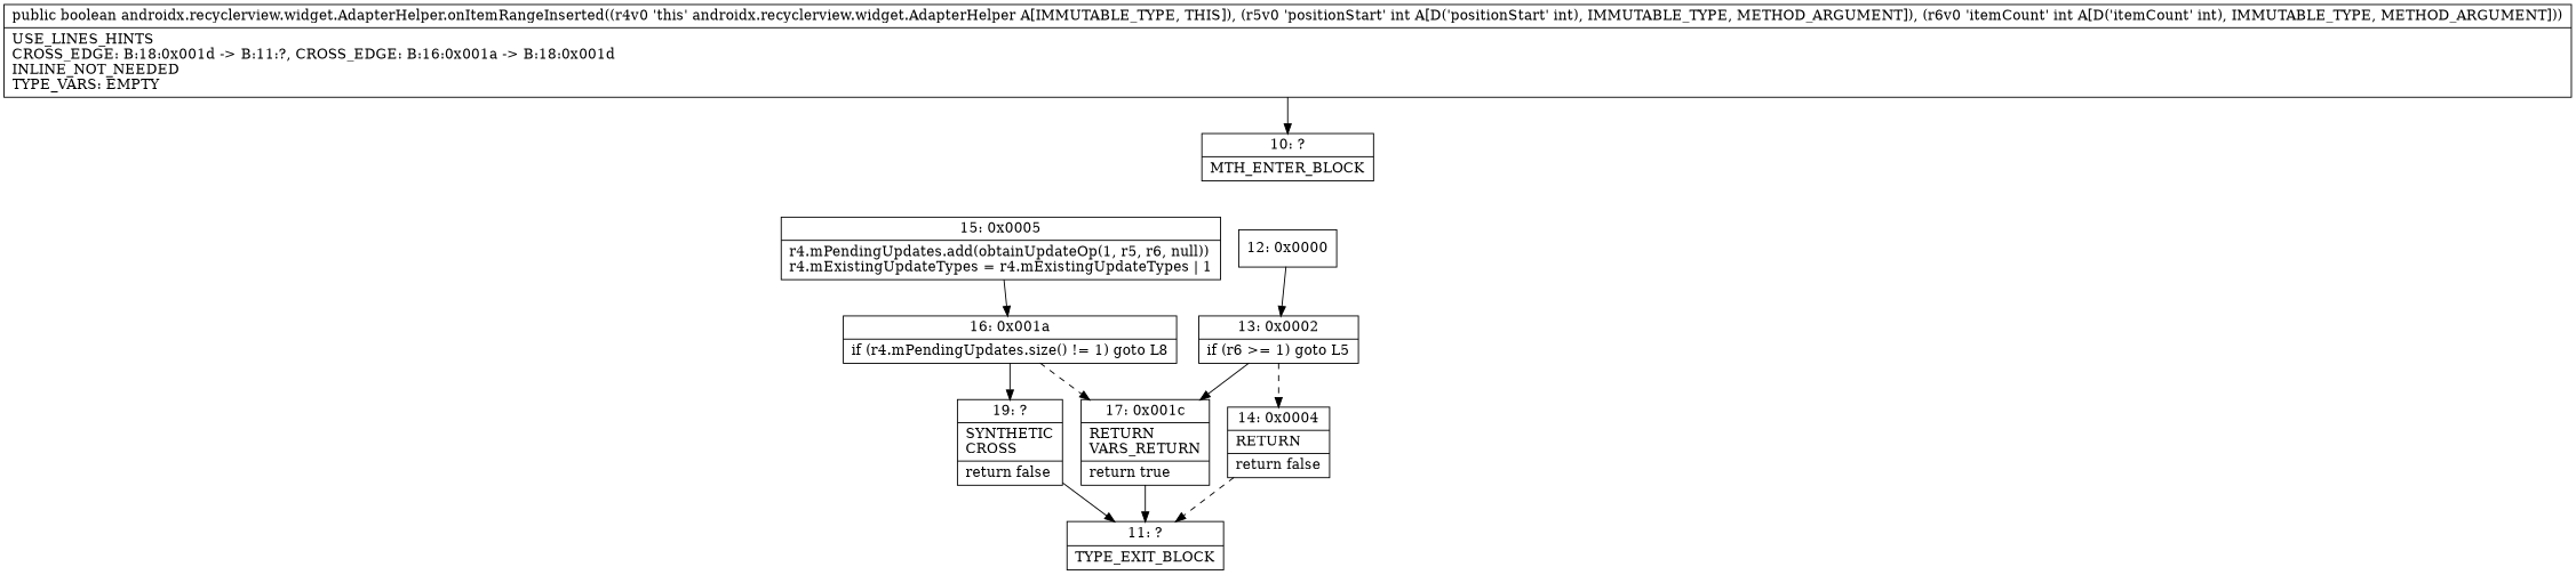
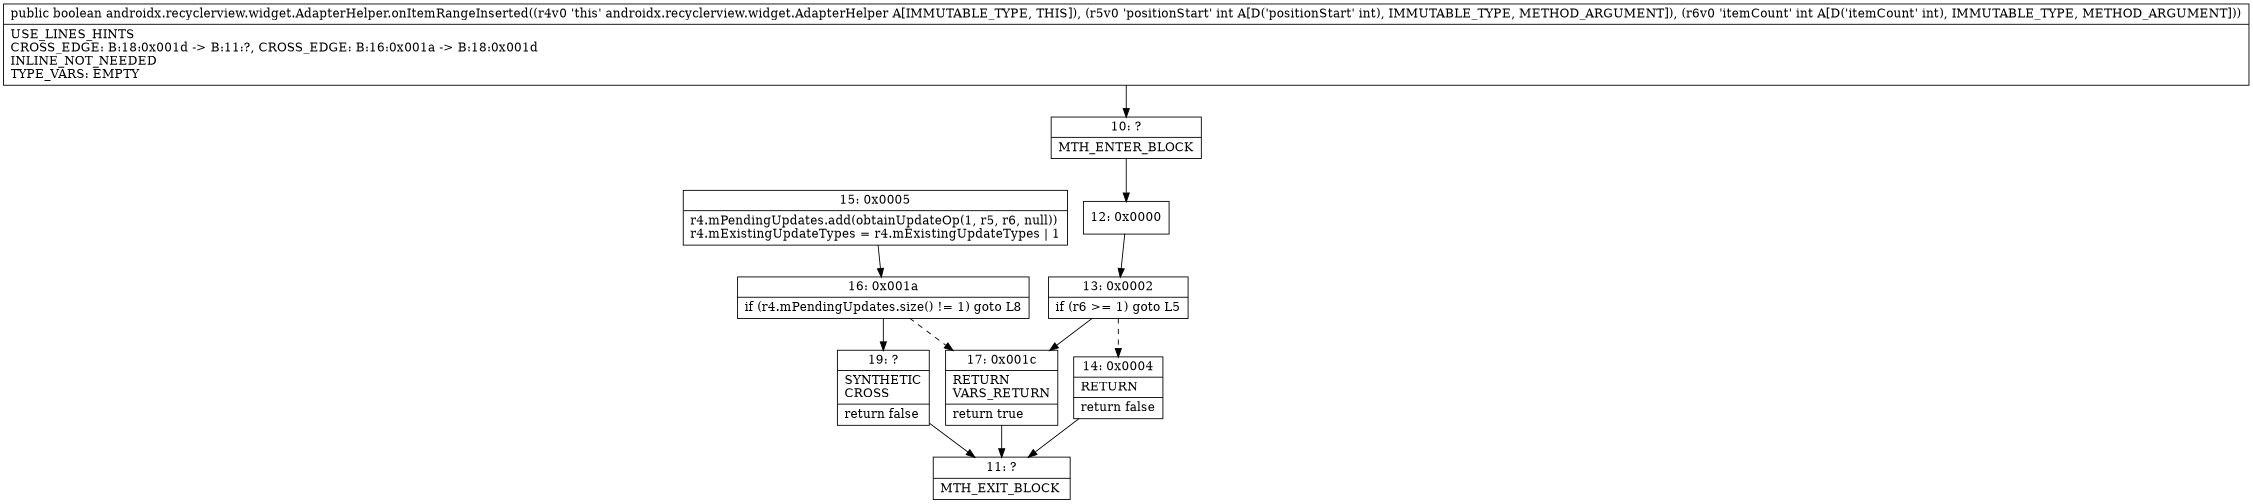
  digraph {
    node [shape=record]
    n1 [label="{10\:\ ?|MTH_ENTER_BLOCK\l}"]
    n2 [label="{12\:\ 0x0000}"]
    n3 [label="{13\:\ 0x0002|if (r6 \>= 1) goto L5\l}"]
    n4 [label="{14\:\ 0x0004|RETURN\l|return false\l}"]
    n5 [label="{17\:\ 0x001c|RETURN\lVARS_RETURN\l|return true\l}"]
-   n6 [label="{11\:\ ?|TYPE_EXIT_BLOCK\l}"]
+   n6 [label="{11\:\ ?|MTH_EXIT_BLOCK\l}"]
    n7 [label="{15\:\ 0x0005|r4.mPendingUpdates.add(obtainUpdateOp(1, r5, r6, null))\lr4.mExistingUpdateTypes = r4.mExistingUpdateTypes \| 1\l}"]
    n8 [label="{16\:\ 0x001a|if (r4.mPendingUpdates.size() != 1) goto L8\l}"]
    n9 [label="{19\:\ ?|SYNTHETIC\lCROSS\l|return false\l}"]
    n10 [label="{public boolean androidx.recyclerview.widget.AdapterHelper.onItemRangeInserted((r4v0 'this' androidx.recyclerview.widget.AdapterHelper A[IMMUTABLE_TYPE, THIS]), (r5v0 'positionStart' int A[D('positionStart' int), IMMUTABLE_TYPE, METHOD_ARGUMENT]), (r6v0 'itemCount' int A[D('itemCount' int), IMMUTABLE_TYPE, METHOD_ARGUMENT]))  | USE_LINES_HINTS\lCROSS_EDGE: B:18:0x001d \-\> B:11:?, CROSS_EDGE: B:16:0x001a \-\> B:18:0x001d\lINLINE_NOT_NEEDED\lTYPE_VARS: EMPTY\l}"]
+   n1 -> n2
    n2 -> n3
    n3 -> n4 [style=dashed]
    n3 -> n5
-   n4 -> n6 [style=dashed]
+   n4 -> n6
    n5 -> n6
    n7 -> n8
    n8 -> n5 [style=dashed]
    n8 -> n9
    n9 -> n6
    n10 -> n1
  }
